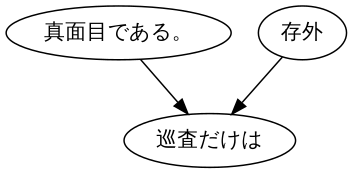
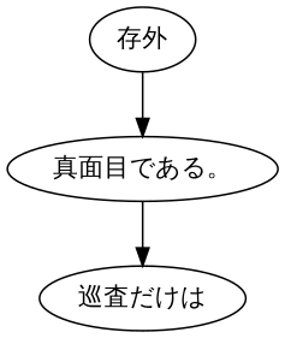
  digraph {
    fontname="Playfair Display"
    node [fontname="Playfair Display"]
    edge [fontname="Playfair Display"]
    n1 [label="巡査だけは"]
    n2 [label="真面目である。"]
    n3 [label="存外"]
    n2 -> n1
-   n3 -> n1
+   n3 -> n2
  }
